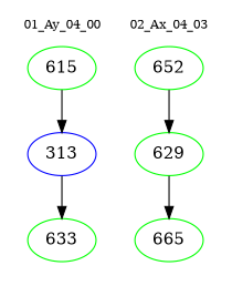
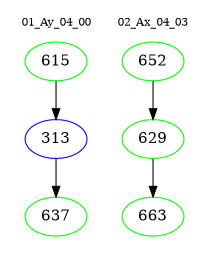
  digraph {
    node [color=green]
    edge [color=black]
    n1 [label=615]
    n2 [color=blue label=313]
-   n3 [label=633]
+   n3 [label=637]
    n4 [label=652]
    n5 [label=629]
-   n6 [label=665]
+   n6 [label=663]
    subgraph cluster_1 {
      color=white
      fontsize=10
      label="01_Ay_04_00"
      n1
      n2
      n3
    }
    subgraph cluster_2 {
      color=white
      fontsize=10
      label="02_Ax_04_03"
      n4
      n5
      n6
    }
    n1 -> n2
    n2 -> n3
    n4 -> n5
    n5 -> n6
  }
